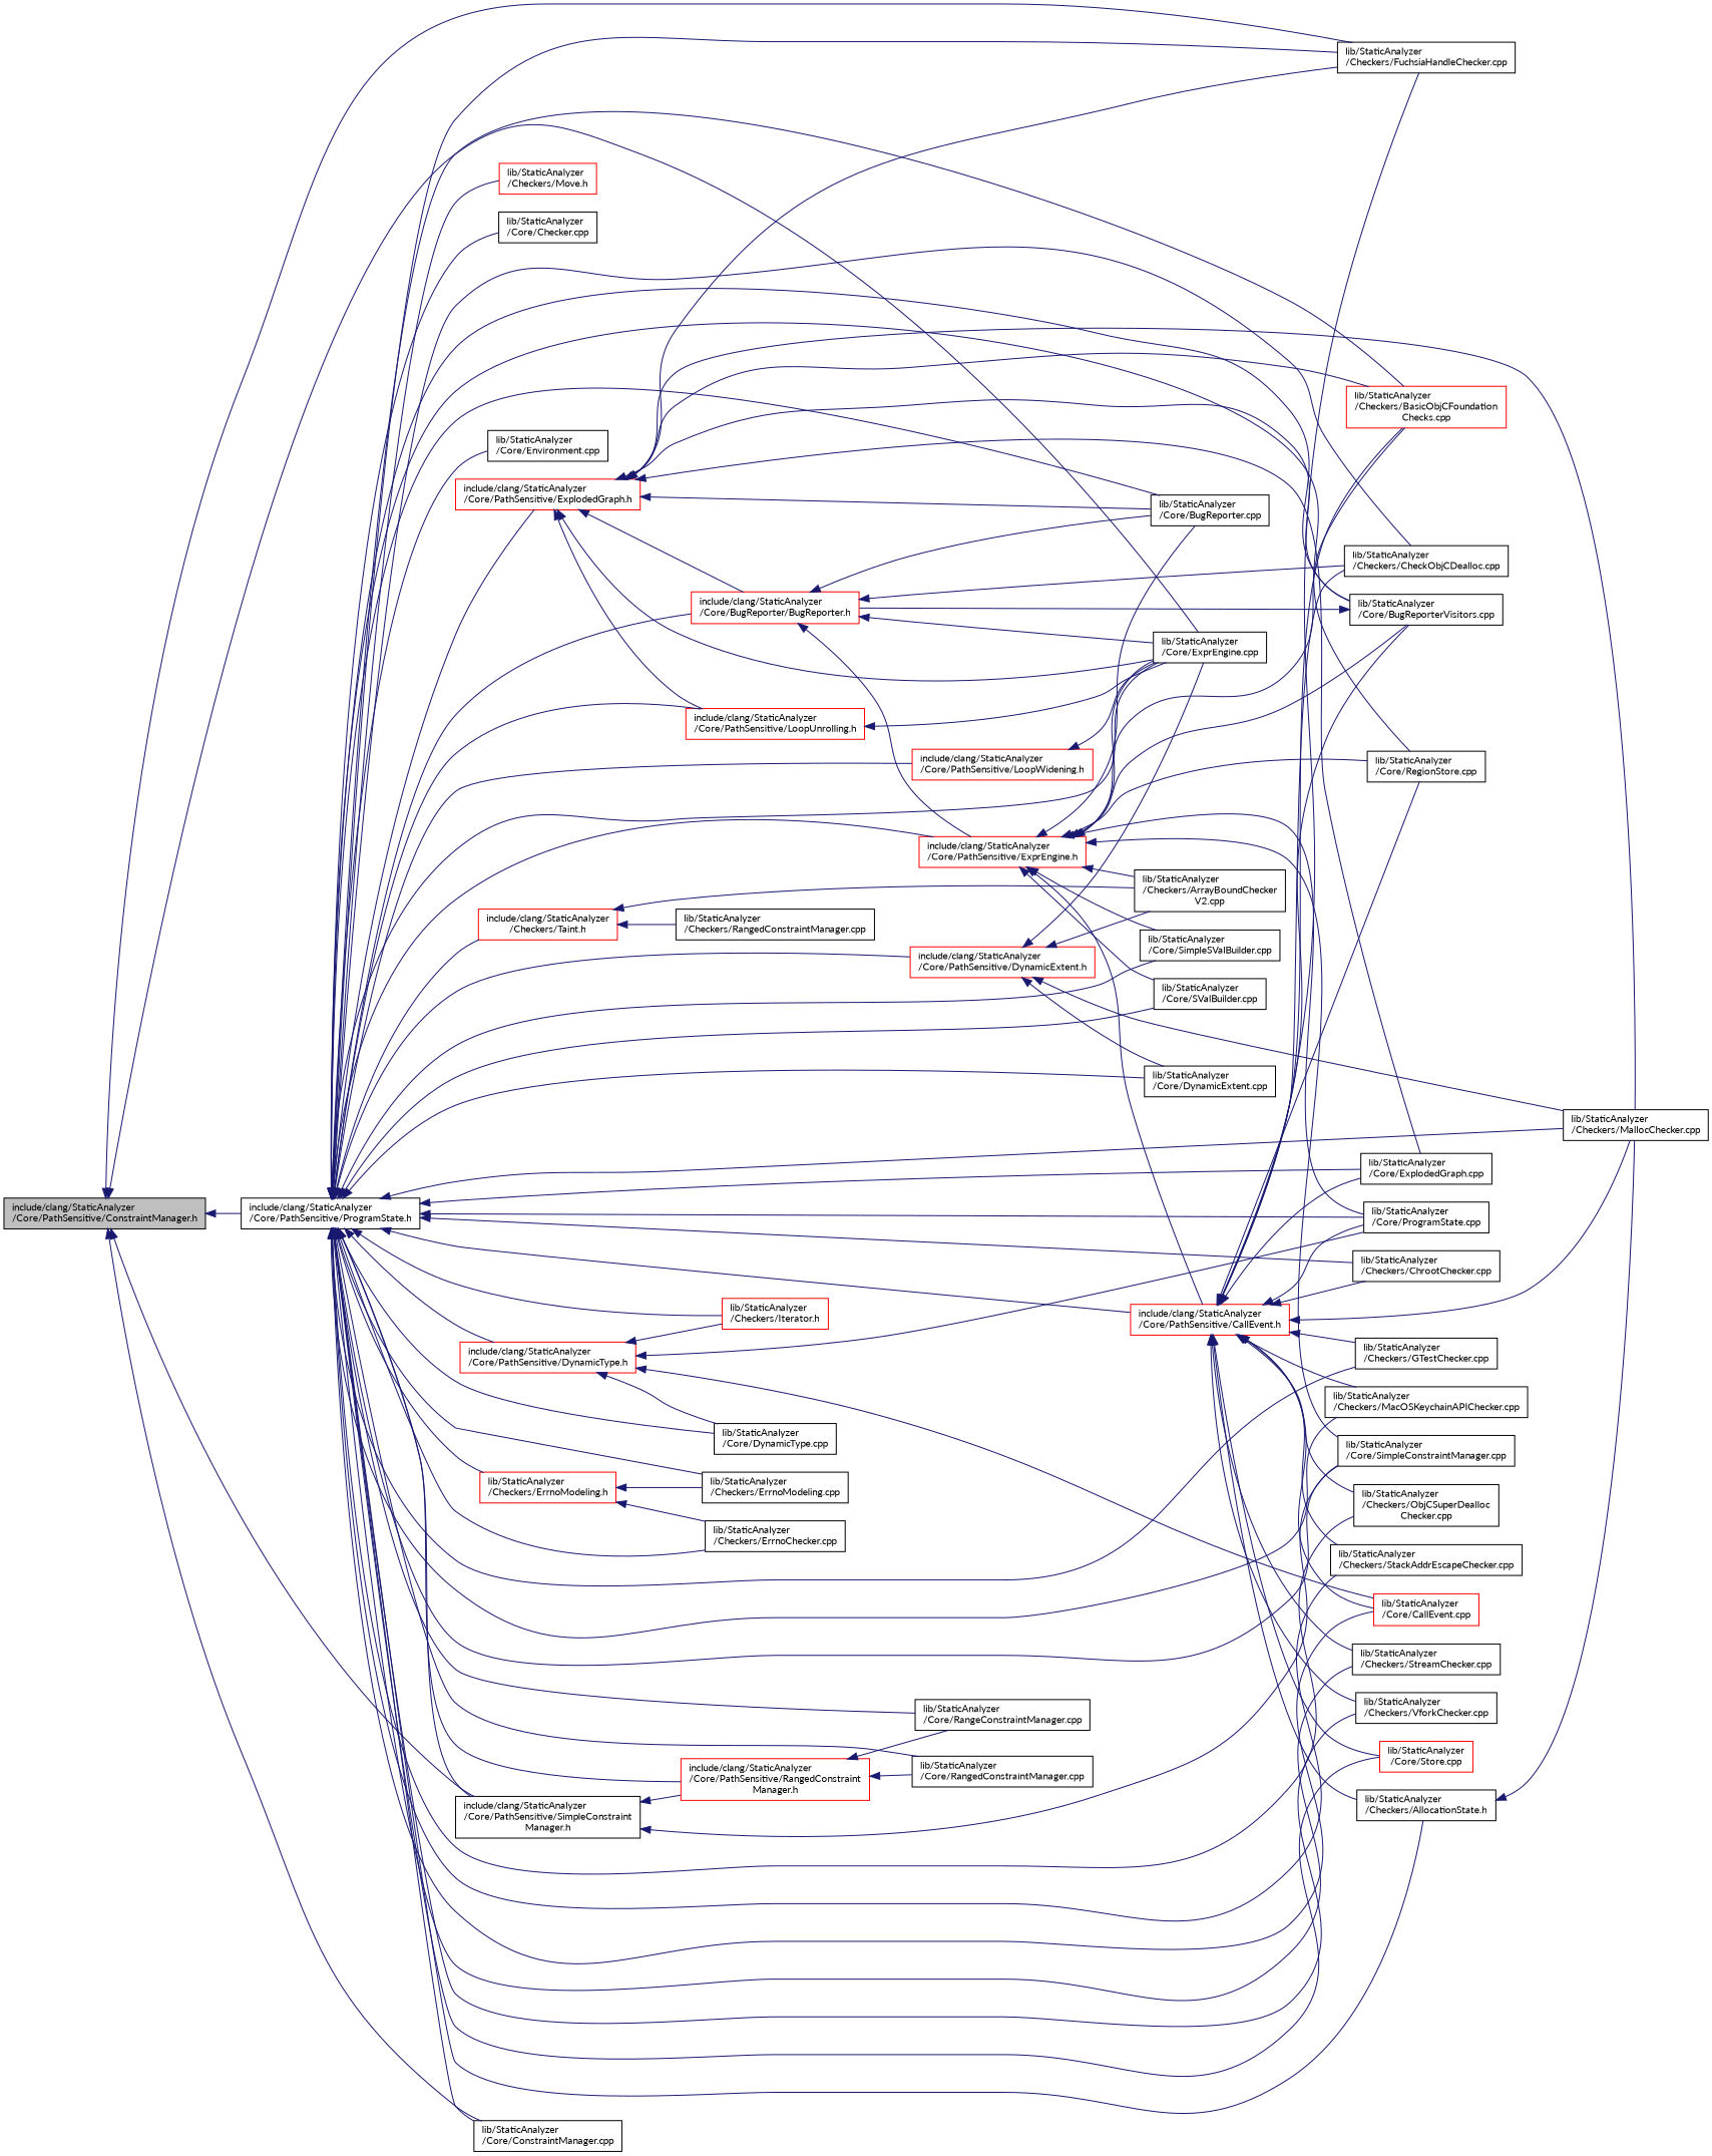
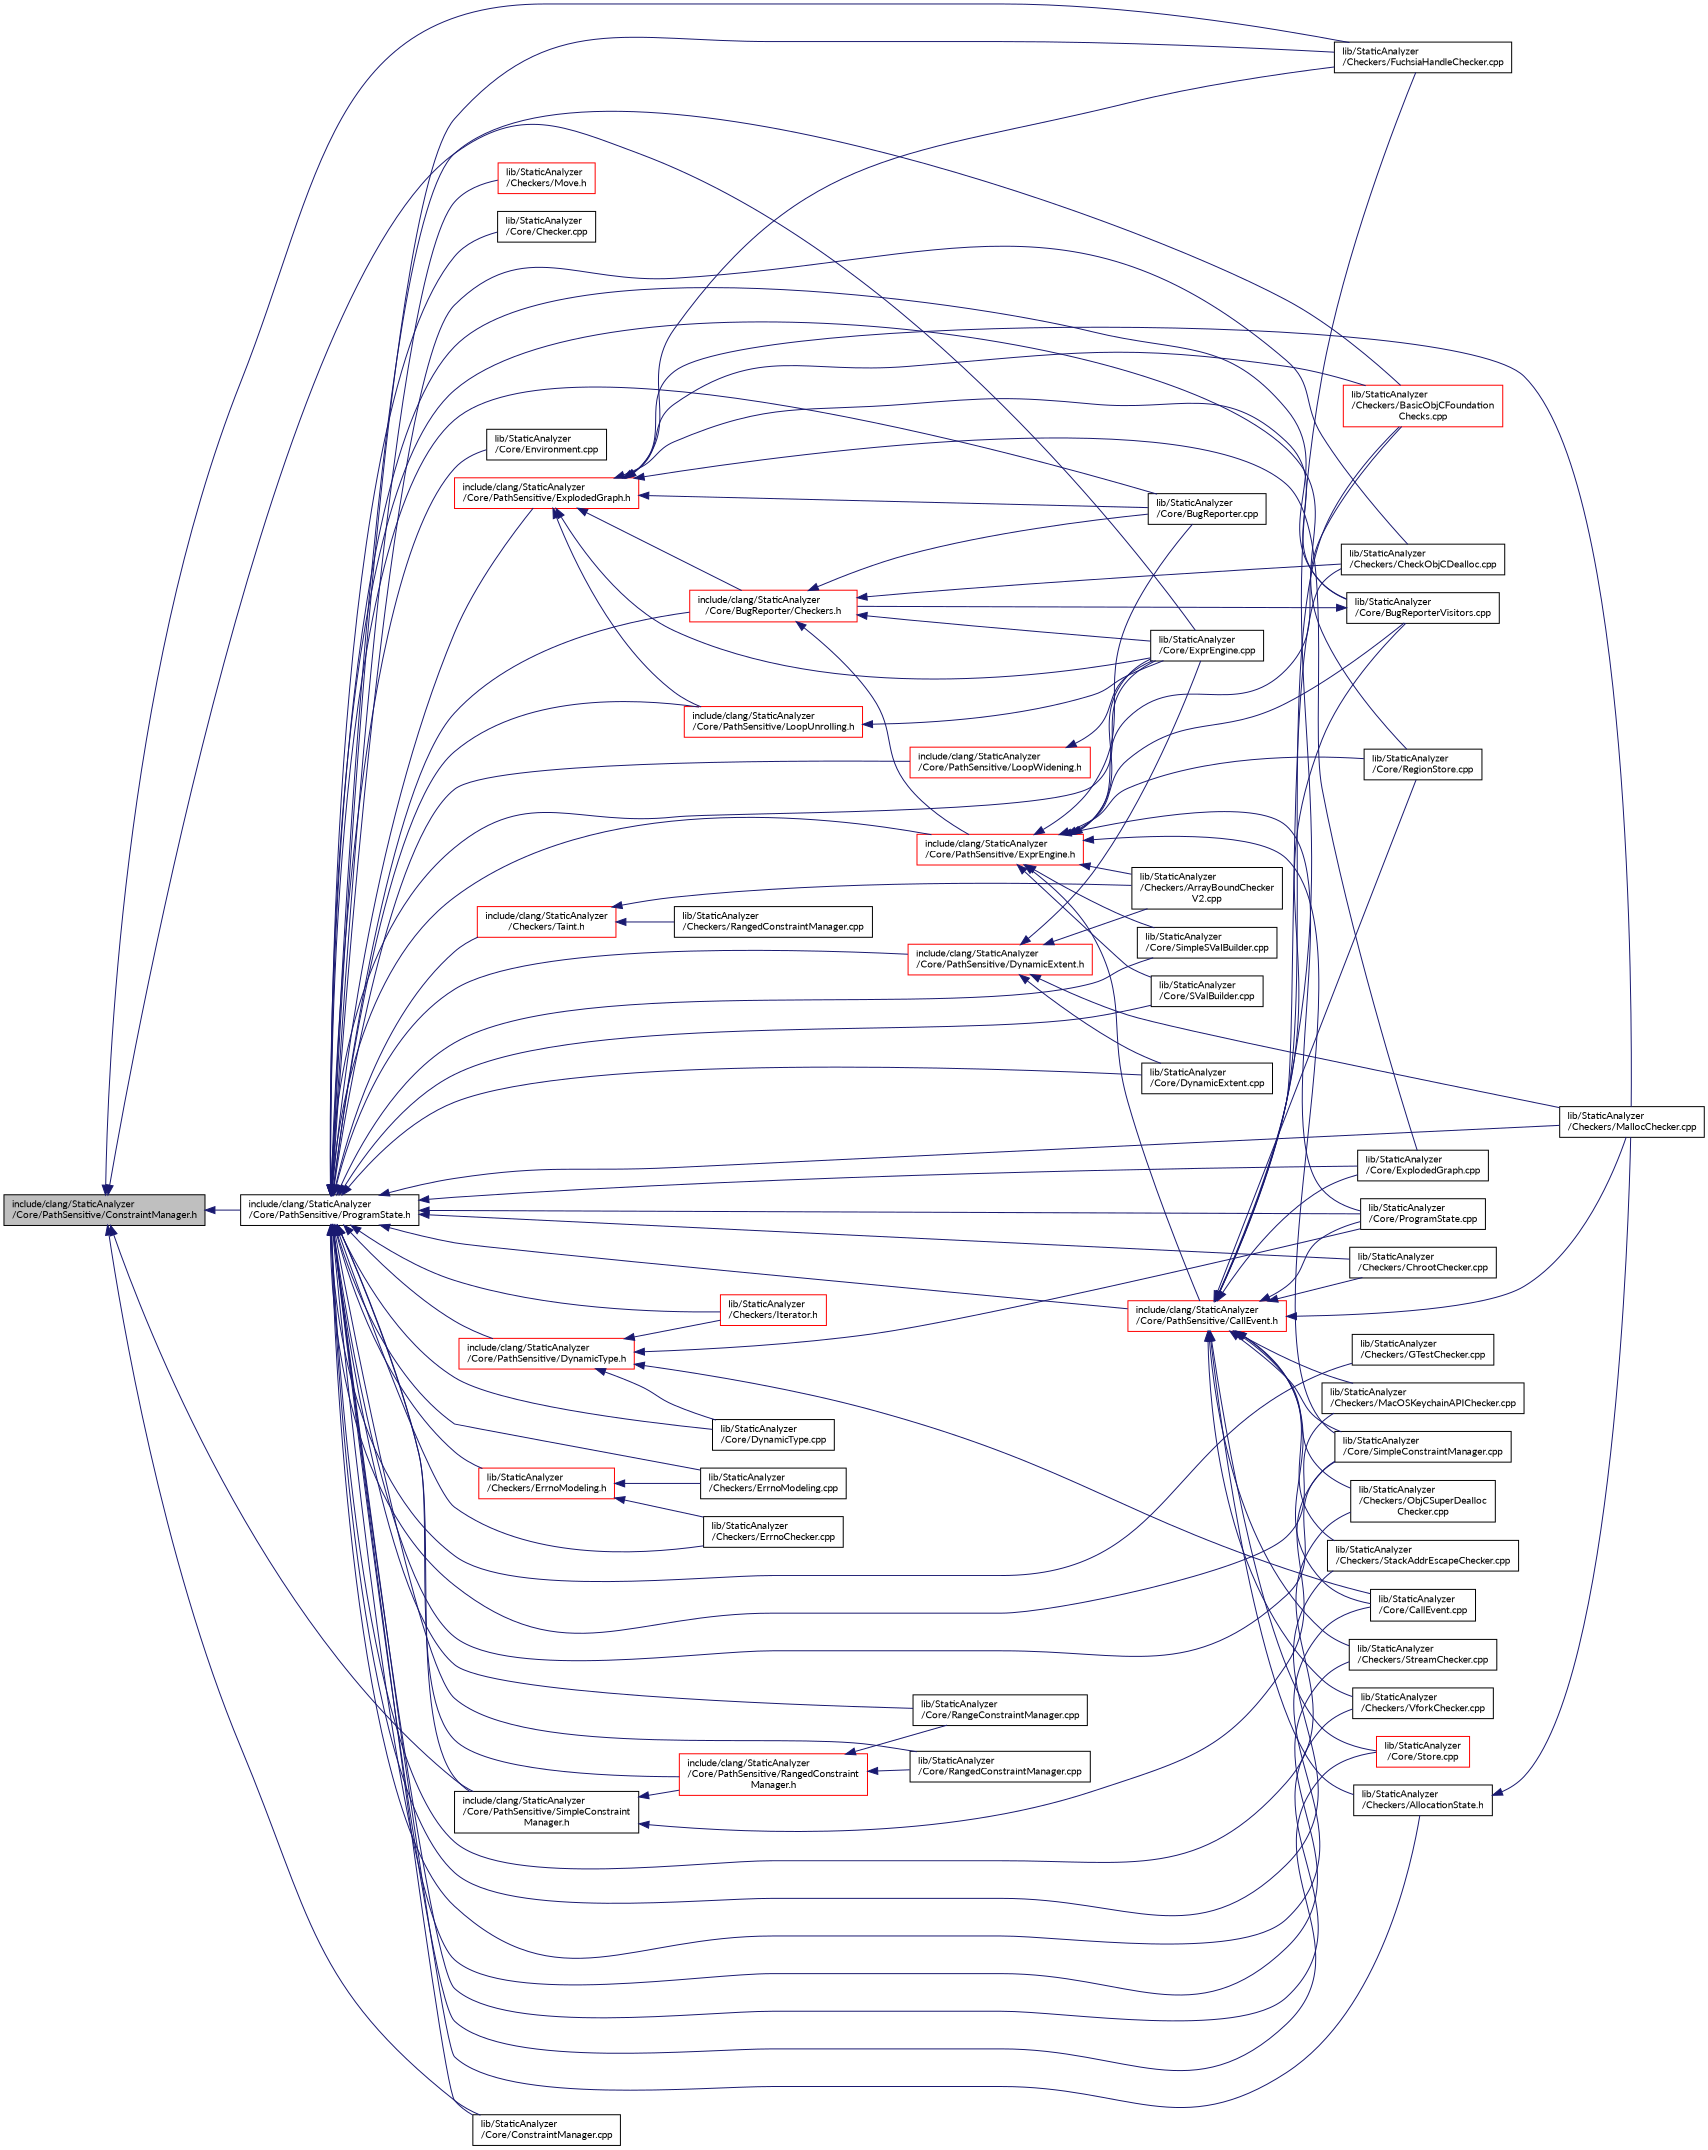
  digraph {
    fontname=Lato
    rankdir=LR
    node [color=black fontname=Lato fontsize=10 shape=record]
    edge [color=midnightblue dir=back fontname=Lato fontsize=10 labelfontname=Helvetica labelfontsize=10 style=solid]
    n1 [fillcolor=grey75 fontcolor=black height=0.2 label="include/clang/StaticAnalyzer\l/Core/PathSensitive/ConstraintManager.h" style=filled width=0.4]
    n2 [height=0.2 label="include/clang/StaticAnalyzer\l/Core/PathSensitive/ProgramState.h" width=0.4]
    n3 [height=0.2 label="lib/StaticAnalyzer\l/Checkers/FuchsiaHandleChecker.cpp" width=0.4]
    n4 [height=0.2 label="lib/StaticAnalyzer\l/Core/ExprEngine.cpp" width=0.4]
    n5 [height=0.2 label="include/clang/StaticAnalyzer\l/Core/PathSensitive/SimpleConstraint\lManager.h" width=0.4]
    n6 [height=0.2 label="lib/StaticAnalyzer\l/Core/ConstraintManager.cpp" width=0.4]
    n7 [color=red height=0.2 label="include/clang/StaticAnalyzer\l/Checkers/Taint.h" width=0.4]
-   n8 [color=red height=0.2 label="include/clang/StaticAnalyzer\l/Core/BugReporter/BugReporter.h" width=0.4]
+   n8 [color=red height=0.2 label="include/clang/StaticAnalyzer\l/Core/BugReporter/Checkers.h" width=0.4]
    n9 [color=red height=0.2 label="include/clang/StaticAnalyzer\l/Core/PathSensitive/ExprEngine.h" width=0.4]
    n10 [color=red height=0.2 label="include/clang/StaticAnalyzer\l/Core/PathSensitive/CallEvent.h" width=0.4]
    n11 [color=red height=0.2 label="lib/StaticAnalyzer\l/Checkers/BasicObjCFoundation\lChecks.cpp" width=0.4]
    n12 [height=0.2 label="lib/StaticAnalyzer\l/Checkers/CheckObjCDealloc.cpp" width=0.4]
    n13 [height=0.2 label="lib/StaticAnalyzer\l/Checkers/ChrootChecker.cpp" width=0.4]
    n14 [height=0.2 label="lib/StaticAnalyzer\l/Checkers/GTestChecker.cpp" width=0.4]
    n15 [height=0.2 label="lib/StaticAnalyzer\l/Checkers/MacOSKeychainAPIChecker.cpp" width=0.4]
    n16 [height=0.2 label="lib/StaticAnalyzer\l/Checkers/MallocChecker.cpp" width=0.4]
    n17 [height=0.2 label="lib/StaticAnalyzer\l/Checkers/ObjCSuperDealloc\lChecker.cpp" width=0.4]
    n18 [height=0.2 label="lib/StaticAnalyzer\l/Checkers/StackAddrEscapeChecker.cpp" width=0.4]
    n19 [height=0.2 label="lib/StaticAnalyzer\l/Checkers/StreamChecker.cpp" width=0.4]
    n20 [height=0.2 label="lib/StaticAnalyzer\l/Checkers/VforkChecker.cpp" width=0.4]
    n21 [height=0.2 label="lib/StaticAnalyzer\l/Core/BugReporterVisitors.cpp" width=0.4]
-   n22 [color=red height=0.2 label="lib/StaticAnalyzer\l/Core/CallEvent.cpp" width=0.4]
+   n22 [height=0.2 label="lib/StaticAnalyzer\l/Core/CallEvent.cpp" width=0.4]
    n23 [height=0.2 label="lib/StaticAnalyzer\l/Core/ExplodedGraph.cpp" width=0.4]
    n24 [height=0.2 label="lib/StaticAnalyzer\l/Core/ProgramState.cpp" width=0.4]
    n25 [height=0.2 label="lib/StaticAnalyzer\l/Core/RegionStore.cpp" width=0.4]
    n26 [color=red height=0.2 label="lib/StaticAnalyzer\l/Core/Store.cpp" width=0.4]
    n27 [height=0.2 label="lib/StaticAnalyzer\l/Core/BugReporter.cpp" width=0.4]
    n28 [height=0.2 label="lib/StaticAnalyzer\l/Core/SimpleConstraintManager.cpp" width=0.4]
    n29 [height=0.2 label="lib/StaticAnalyzer\l/Core/SimpleSValBuilder.cpp" width=0.4]
    n30 [height=0.2 label="lib/StaticAnalyzer\l/Core/SValBuilder.cpp" width=0.4]
    n31 [color=red height=0.2 label="include/clang/StaticAnalyzer\l/Core/PathSensitive/DynamicExtent.h" width=0.4]
    n32 [height=0.2 label="lib/StaticAnalyzer\l/Core/DynamicExtent.cpp" width=0.4]
    n33 [color=red height=0.2 label="include/clang/StaticAnalyzer\l/Core/PathSensitive/DynamicType.h" width=0.4]
    n34 [color=red height=0.2 label="lib/StaticAnalyzer\l/Checkers/Iterator.h" width=0.4]
    n35 [height=0.2 label="lib/StaticAnalyzer\l/Core/DynamicType.cpp" width=0.4]
    n36 [color=red height=0.2 label="include/clang/StaticAnalyzer\l/Core/PathSensitive/ExplodedGraph.h" width=0.4]
    n37 [color=red height=0.2 label="include/clang/StaticAnalyzer\l/Core/PathSensitive/LoopUnrolling.h" width=0.4]
    n38 [color=red height=0.2 label="include/clang/StaticAnalyzer\l/Core/PathSensitive/LoopWidening.h" width=0.4]
    n39 [color=red height=0.2 label="include/clang/StaticAnalyzer\l/Core/PathSensitive/RangedConstraint\lManager.h" width=0.4]
    n40 [height=0.2 label="lib/StaticAnalyzer\l/Core/RangeConstraintManager.cpp" width=0.4]
    n41 [height=0.2 label="lib/StaticAnalyzer\l/Core/RangedConstraintManager.cpp" width=0.4]
    n42 [height=0.2 label="lib/StaticAnalyzer\l/Checkers/AllocationState.h" width=0.4]
    n43 [color=red height=0.2 label="lib/StaticAnalyzer\l/Checkers/ErrnoModeling.h" width=0.4]
    n44 [height=0.2 label="lib/StaticAnalyzer\l/Checkers/ErrnoChecker.cpp" width=0.4]
    n45 [height=0.2 label="lib/StaticAnalyzer\l/Checkers/ErrnoModeling.cpp" width=0.4]
    n46 [color=red height=0.2 label="lib/StaticAnalyzer\l/Checkers/Move.h" width=0.4]
    n47 [height=0.2 label="lib/StaticAnalyzer\l/Core/Checker.cpp" width=0.4]
    n48 [height=0.2 label="lib/StaticAnalyzer\l/Core/Environment.cpp" width=0.4]
    n49 [height=0.2 label="lib/StaticAnalyzer\l/Checkers/ArrayBoundChecker\lV2.cpp" width=0.4]
    n50 [height=0.2 label="lib/StaticAnalyzer\l/Checkers/RangedConstraintManager.cpp" width=0.4]
    n1 -> n2
    n1 -> n3
    n1 -> n4
    n1 -> n5
    n1 -> n6
    n2 -> n3
    n2 -> n4
    n2 -> n5
    n2 -> n6
    n2 -> n7
    n2 -> n8
    n2 -> n9
    n2 -> n10
    n2 -> n11
    n2 -> n12
    n2 -> n13
    n2 -> n14
    n2 -> n15
    n2 -> n16
    n2 -> n17
    n2 -> n18
    n2 -> n19
    n2 -> n20
    n2 -> n21
    n2 -> n22
    n2 -> n23
    n2 -> n24
    n2 -> n25
    n2 -> n26
    n2 -> n27
    n2 -> n28
    n2 -> n29
    n2 -> n30
    n2 -> n31
    n2 -> n32
    n2 -> n33
    n2 -> n34
    n2 -> n35
    n2 -> n36
    n2 -> n37
    n2 -> n38
    n2 -> n39
    n2 -> n40
    n2 -> n41
    n2 -> n42
    n2 -> n43
    n2 -> n44
    n2 -> n45
    n2 -> n46
    n2 -> n47
    n2 -> n48
    n5 -> n28
    n5 -> n39
    n7 -> n49
    n7 -> n50
    n8 -> n4
    n8 -> n9
    n8 -> n12
    n8 -> n27
    n9 -> n4
    n9 -> n10
    n9 -> n11
    n9 -> n21
    n9 -> n24
    n9 -> n25
    n9 -> n27
    n9 -> n28
    n9 -> n29
    n9 -> n30
    n9 -> n49
    n10 -> n3
    n10 -> n11
    n10 -> n12
    n10 -> n13
-   n10 -> n14
+   n10 -> n28
    n10 -> n15
    n10 -> n16
    n10 -> n17
    n10 -> n18
    n10 -> n19
    n10 -> n20
    n10 -> n21
    n10 -> n22
    n10 -> n23
    n10 -> n24
    n10 -> n25
    n10 -> n26
    n10 -> n42
    n21 -> n8
    n31 -> n4
    n31 -> n16
    n31 -> n32
    n31 -> n49
    n33 -> n22
    n33 -> n24
    n33 -> n34
    n33 -> n35
    n36 -> n3
    n36 -> n4
    n36 -> n8
    n36 -> n11
    n36 -> n16
    n36 -> n21
    n36 -> n23
    n36 -> n27
    n36 -> n37
    n37 -> n4
    n38 -> n4
    n39 -> n40
    n39 -> n41
    n42 -> n16
    n43 -> n44
    n43 -> n45
  }
